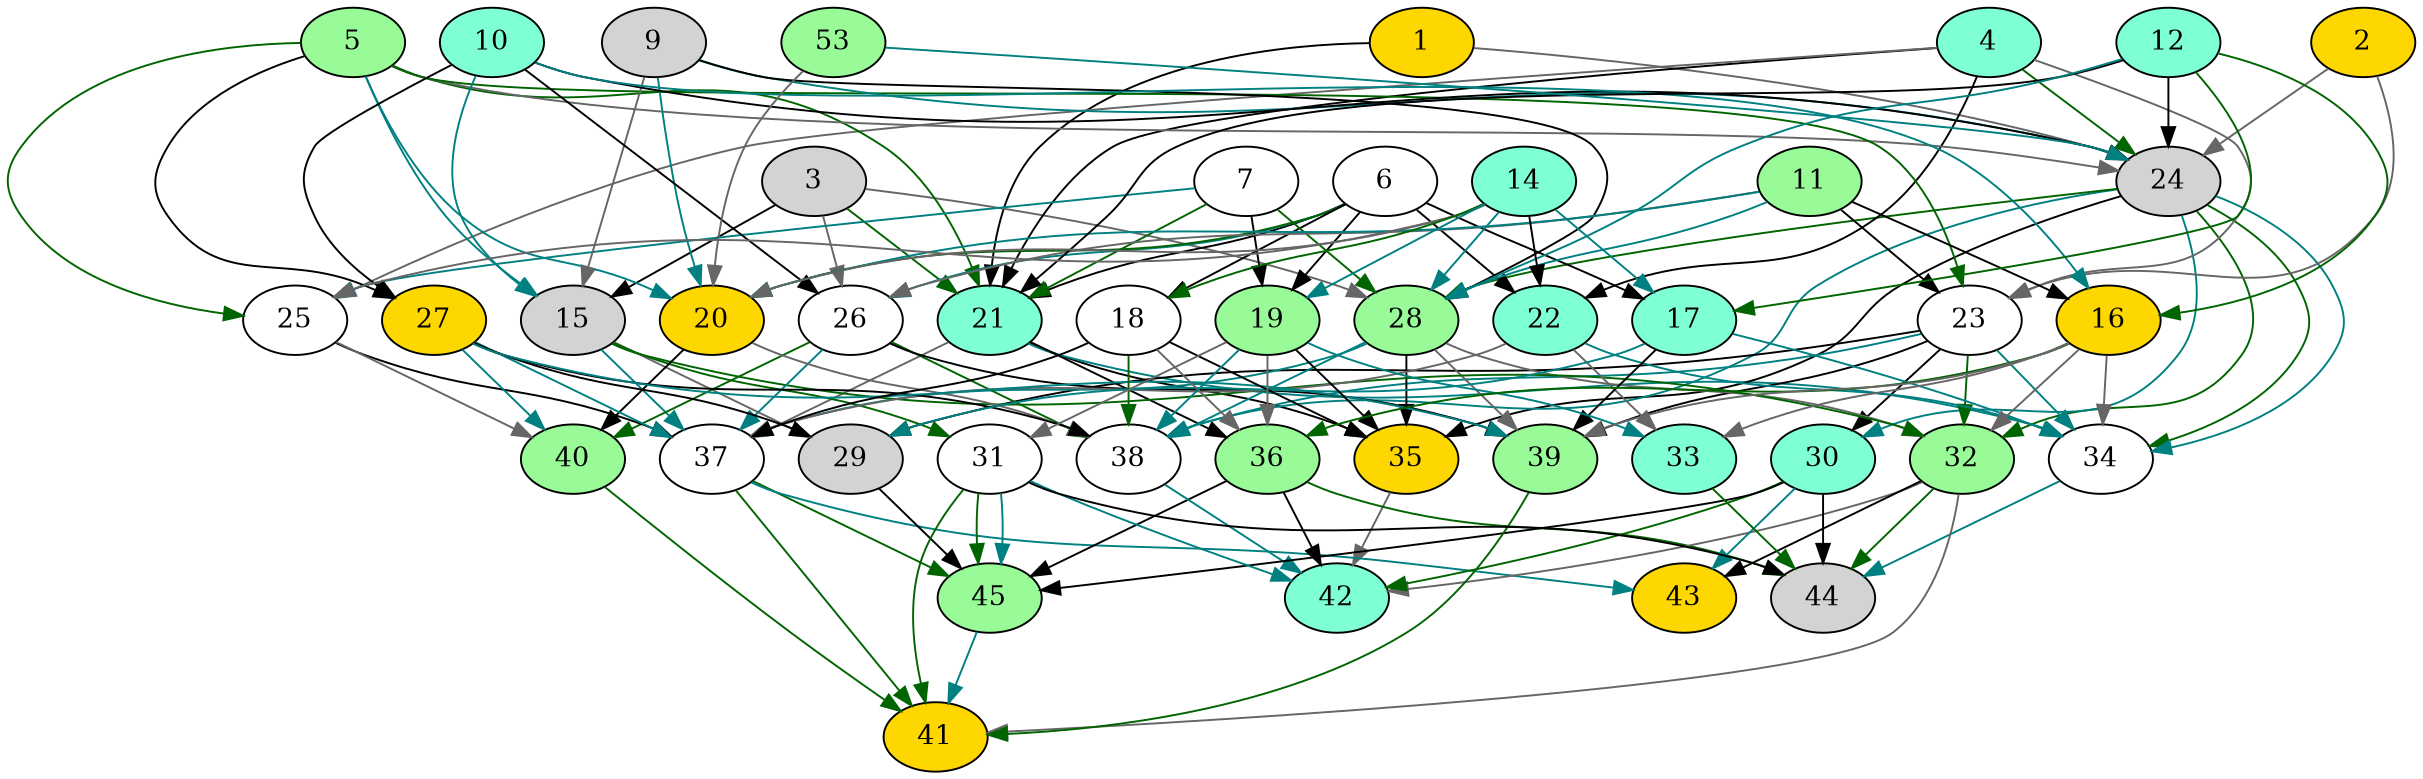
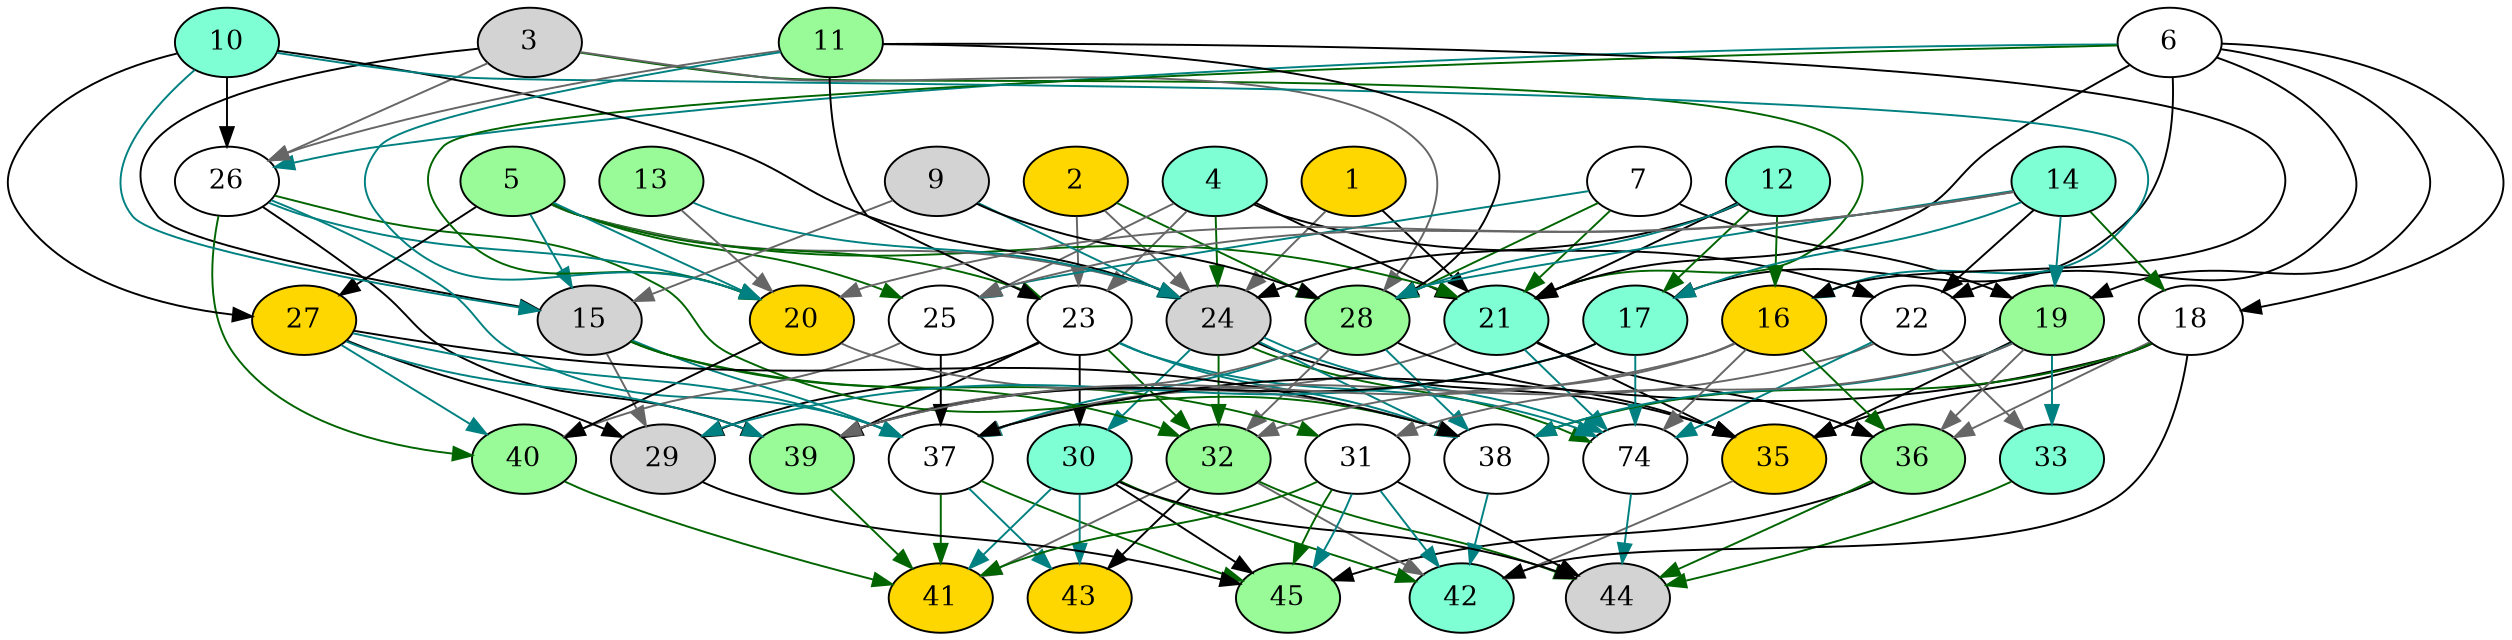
  digraph {
    node [alpha=0.18 fillcolor=white style=filled]
    edge [color=black]
    1 [alpha=0.03 expect_size=16395264 fillcolor=gold]
    21 [alpha=0.14 expect_size=15781888 fillcolor=aquamarine]
    24 [alpha=0.06 expect_size=29296640 fillcolor=lightgrey]
    35 [alpha=0.09 expect_size=27772928 fillcolor=gold]
    37 [alpha=0.13 expect_size=25465856]
-   34 [expect_size=14105600]
+   34 [expect_size=14105600 label=74]
    36 [alpha=0.08 expect_size=16218112 fillcolor=palegreen]
    32 [alpha=0.10 expect_size=33640448 fillcolor=palegreen]
    38 [alpha=0.01 expect_size=22335488]
    30 [alpha=0.17 expect_size=44591104 fillcolor=aquamarine]
    42 [expect_size=52291584 fillcolor=aquamarine]
    45 [alpha=0.11 expect_size=45324288 fillcolor=palegreen]
    41 [expect_size=35066880 fillcolor=gold]
    43 [alpha=0.05 expect_size=29562880 fillcolor=gold]
    44 [alpha=0.04 expect_size=49969152 fillcolor=lightgrey]
    2 [alpha=0.02 expect_size=19197952 fillcolor=gold]
    23 [alpha=0.20 expect_size=25958400]
    28 [alpha=0.10 expect_size=52188160 fillcolor=palegreen]
    29 [expect_size=11933696 fillcolor=lightgrey]
    39 [alpha=0.00 expect_size=45017088 fillcolor=palegreen]
    3 [alpha=0.16 expect_size=26735616 fillcolor=lightgrey]
    15 [alpha=0.09 expect_size=8197120 fillcolor=lightgrey]
    26 [alpha=0.04 expect_size=48385024]
    31 [alpha=0.07 expect_size=48109568]
    40 [alpha=0.07 expect_size=40970240 fillcolor=palegreen]
    4 [alpha=0.10 expect_size=49670144 fillcolor=aquamarine]
-   22 [alpha=0.12 expect_size=23852032 fillcolor=aquamarine]
+   22 [alpha=0.12 expect_size=23852032]
    25 [alpha=0.15 expect_size=27486208]
    33 [alpha=0.09 expect_size=15141888 fillcolor=aquamarine]
    5 [alpha=0.07 expect_size=12503040 fillcolor=palegreen]
    20 [alpha=0.01 expect_size=22959104 fillcolor=gold]
    27 [alpha=0.19 expect_size=27738112 fillcolor=gold]
    6 [expect_size=51265536]
    17 [alpha=0.10 expect_size=19895296 fillcolor=aquamarine]
    18 [alpha=0.03 expect_size=12381184]
    19 [alpha=0.14 expect_size=31497216 fillcolor=palegreen]
    7 [alpha=0.17 expect_size=19249152]
    9 [alpha=0.16 expect_size=47073280 fillcolor=lightgrey]
    10 [alpha=0.17 expect_size=30113792 fillcolor=aquamarine]
    16 [alpha=0.11 expect_size=24849408 fillcolor=gold]
    11 [alpha=0.03 expect_size=30227456 fillcolor=palegreen]
    12 [alpha=0.01 expect_size=36532224 fillcolor=aquamarine]
-   13 [alpha=0.01 expect_size=41145344 fillcolor=palegreen label=53]
+   13 [alpha=0.01 expect_size=41145344 fillcolor=palegreen]
    14 [alpha=0.19 expect_size=31426560 fillcolor=aquamarine]
    1 -> 21
    1 -> 24 [color=gray40]
    21 -> 35
    21 -> 37 [color=gray40]
    21 -> 34 [color=teal]
    21 -> 36
    24 -> 35
    24 -> 34 [color=darkgreen]
    24 -> 34 [color=teal]
    24 -> 32 [color=darkgreen]
    24 -> 38 [color=teal]
    24 -> 30 [color=teal]
    35 -> 42 [color=gray40]
    37 -> 45 [color=darkgreen]
    37 -> 41 [color=darkgreen]
    37 -> 43 [color=teal]
    34 -> 44 [color=teal]
-   36 -> 42
+   18 -> 42
    36 -> 45
    36 -> 44 [color=darkgreen]
    32 -> 42 [color=gray40]
    32 -> 41 [color=gray40]
    32 -> 43
    32 -> 44 [color=darkgreen]
    38 -> 42 [color=teal]
    30 -> 42 [color=darkgreen]
    30 -> 45
-   45 -> 41 [color=teal]
+   30 -> 41 [color=teal]
    30 -> 43 [color=teal]
    30 -> 44
    2 -> 24 [color=gray40]
    2 -> 23 [color=gray40]
-   24 -> 28 [color=darkgreen]
+   2 -> 28 [color=darkgreen]
    23 -> 34 [color=teal]
    23 -> 32 [color=darkgreen]
    23 -> 38 [color=teal]
    23 -> 30
    23 -> 29
    23 -> 39
    28 -> 35
    28 -> 37 [color=teal]
    28 -> 32 [color=gray40]
    28 -> 38 [color=teal]
    28 -> 39 [color=gray40]
    29 -> 45
    39 -> 41 [color=darkgreen]
    3 -> 21 [color=darkgreen]
    3 -> 28 [color=gray40]
    3 -> 15
    3 -> 26 [color=gray40]
    15 -> 37 [color=teal]
    15 -> 32 [color=darkgreen]
    15 -> 29 [color=gray40]
    15 -> 31 [color=darkgreen]
    26 -> 37 [color=teal]
    26 -> 38 [color=darkgreen]
    26 -> 39
    26 -> 40 [color=darkgreen]
    31 -> 42 [color=teal]
    31 -> 45 [color=darkgreen]
    31 -> 45 [color=teal]
    31 -> 41 [color=darkgreen]
    31 -> 44
    40 -> 41 [color=darkgreen]
    4 -> 21
    4 -> 24 [color=darkgreen]
    4 -> 23 [color=gray40]
    4 -> 22
    4 -> 25 [color=gray40]
    22 -> 37 [color=gray40]
    22 -> 34 [color=teal]
    22 -> 33 [color=gray40]
    25 -> 37
    25 -> 40 [color=gray40]
    33 -> 44 [color=darkgreen]
    5 -> 21 [color=darkgreen]
    5 -> 24 [color=gray40]
    5 -> 23 [color=darkgreen]
    5 -> 15 [color=teal]
    5 -> 25 [color=darkgreen]
    5 -> 20 [color=teal]
    5 -> 27
    20 -> 38 [color=gray40]
    20 -> 40
    27 -> 37 [color=teal]
    27 -> 38
    27 -> 29
    27 -> 39 [color=teal]
    27 -> 40 [color=teal]
    6 -> 21
    6 -> 26 [color=teal]
    6 -> 22
    6 -> 20 [color=darkgreen]
    6 -> 17
    6 -> 18
    6 -> 19
    17 -> 34 [color=teal]
    17 -> 29 [color=teal]
    17 -> 39
    18 -> 35
    18 -> 37
    18 -> 36 [color=gray40]
    18 -> 38 [color=darkgreen]
    19 -> 35
    19 -> 36 [color=gray40]
    19 -> 38 [color=teal]
    19 -> 31 [color=gray40]
    19 -> 33 [color=teal]
    7 -> 21 [color=darkgreen]
    7 -> 28 [color=darkgreen]
    7 -> 25 [color=teal]
    7 -> 19
    9 -> 24 [color=teal]
    9 -> 28
    9 -> 15 [color=gray40]
-   9 -> 20 [color=teal]
+   26 -> 20 [color=teal]
    10 -> 24
    10 -> 15 [color=teal]
    10 -> 26
    10 -> 27
    10 -> 16 [color=teal]
    16 -> 34 [color=gray40]
    16 -> 36 [color=darkgreen]
    16 -> 32 [color=gray40]
    16 -> 39 [color=gray40]
-   16 -> 33 [color=gray40]
    11 -> 23
-   11 -> 28 [color=teal]
+   11 -> 28
    11 -> 26 [color=gray40]
    11 -> 20 [color=teal]
    11 -> 16
    12 -> 21
    12 -> 24
    12 -> 28 [color=teal]
    12 -> 17 [color=darkgreen]
    12 -> 16 [color=darkgreen]
    13 -> 24 [color=teal]
    13 -> 20 [color=gray40]
    14 -> 28 [color=teal]
    14 -> 22
    14 -> 25 [color=gray40]
    14 -> 20 [color=gray40]
    14 -> 17 [color=teal]
    14 -> 18 [color=darkgreen]
    14 -> 19 [color=teal]
  }
